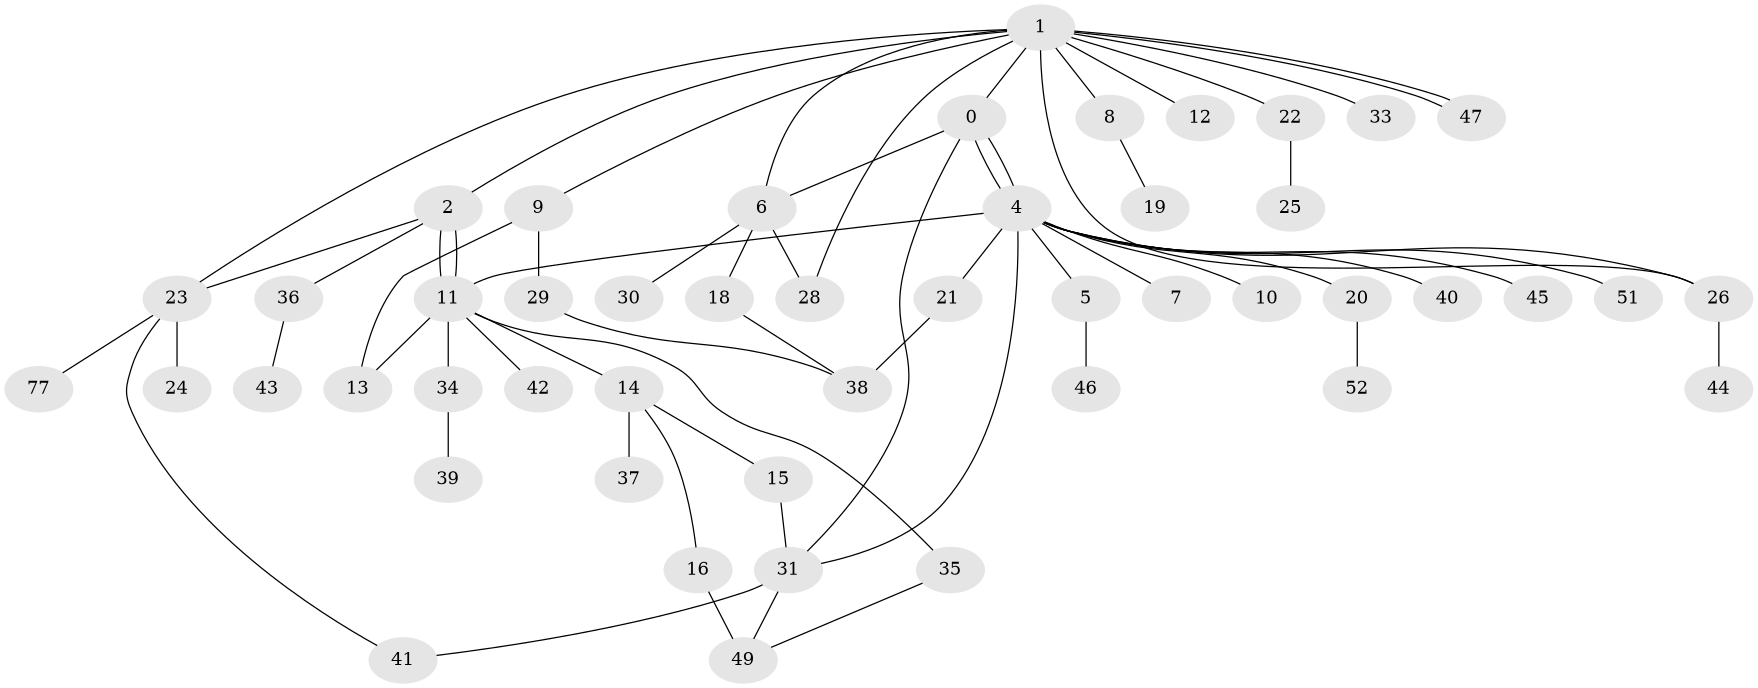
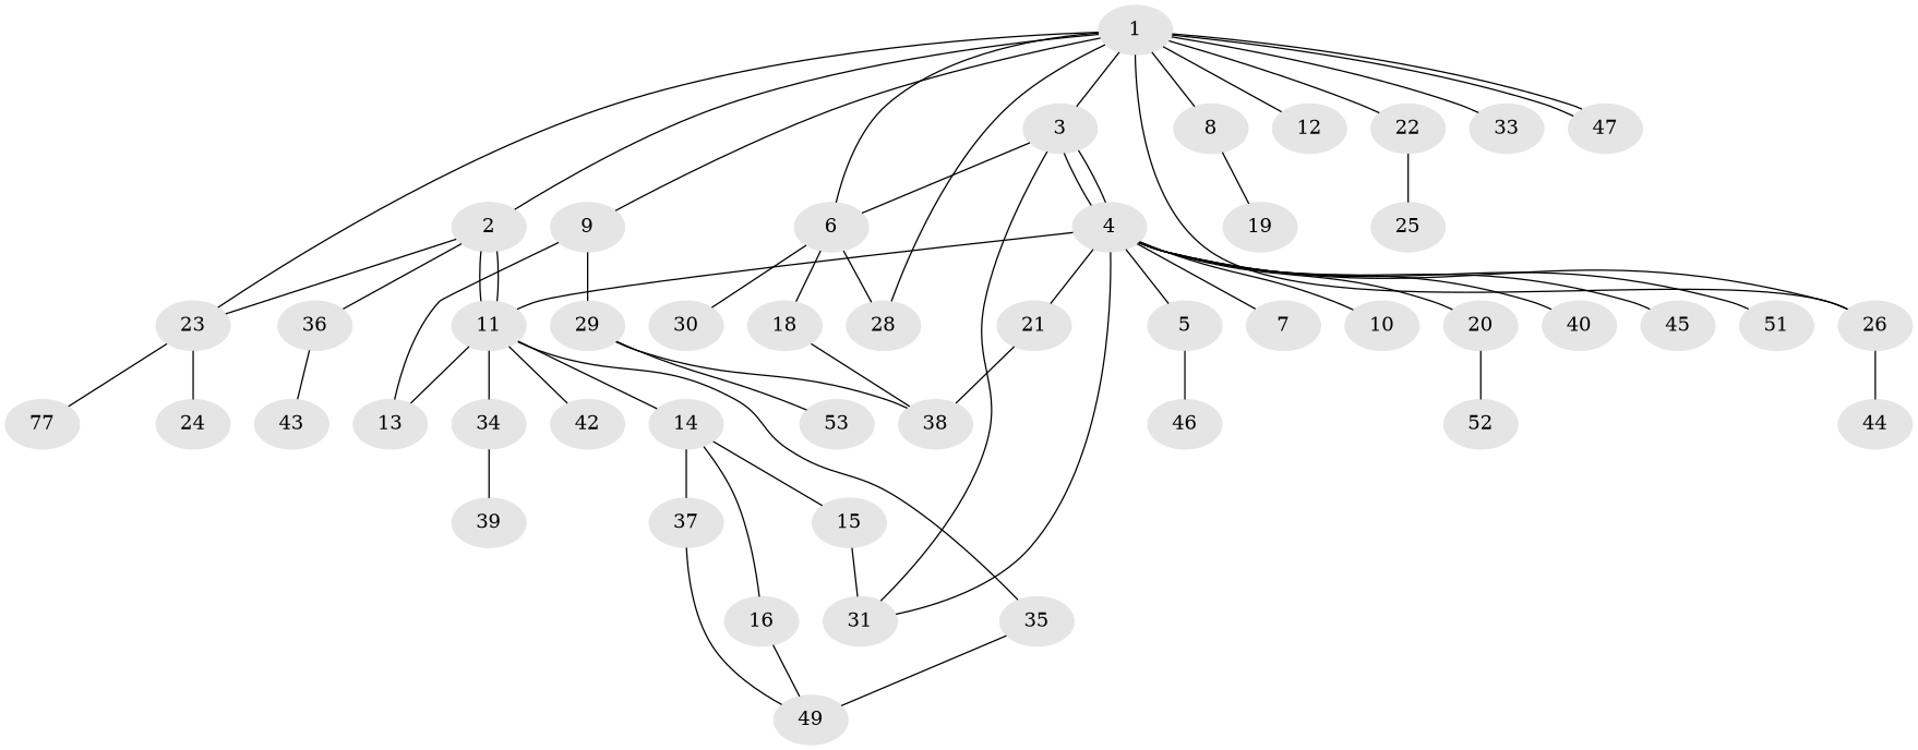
  graph {
    node [color=gray90 style=filled]
    1
    2
-   3 [label=0]
+   3
    6
    8
    9
    12
    22
    23
    26
    28
    33
    47
    11
    36
    4
    31
    18
    30
    19
    13
    29
    25
    24
    n25 [label=77]
-   41
    44
    14
    34
    35
    42
    43
    5
    7
    10
    20
    21
    40
    45
    51
    49
    46
    52
    38
+   53
    15
    16
    37
    39
    1 -- 2
    1 -- 3
    1 -- 6
    1 -- 8
    1 -- 9
    1 -- 12
    1 -- 22
    1 -- 23
    1 -- 26
    1 -- 28
    1 -- 33
    1 -- 47
    1 -- 47
    2 -- 23
    2 -- 11
    2 -- 11
    2 -- 36
    3 -- 6
    3 -- 4
    3 -- 4
    3 -- 31
    6 -- 28
    6 -- 18
    6 -- 30
    8 -- 19
    9 -- 13
    9 -- 29
    22 -- 25
    23 -- 24
    23 -- n25
-   23 -- 41
    26 -- 44
    11 -- 13
    11 -- 14
    11 -- 34
    11 -- 35
    11 -- 42
    36 -- 43
    4 -- 26
    4 -- 11
    4 -- 31
    4 -- 5
    4 -- 7
    4 -- 10
    4 -- 20
    4 -- 21
    4 -- 40
    4 -- 45
    4 -- 51
-   31 -- 41
-   31 -- 49
+   37 -- 49
    18 -- 38
    29 -- 38
+   29 -- 53
    14 -- 15
    14 -- 16
    14 -- 37
    34 -- 39
    35 -- 49
    5 -- 46
    20 -- 52
    21 -- 38
    15 -- 31
    16 -- 49
  }
